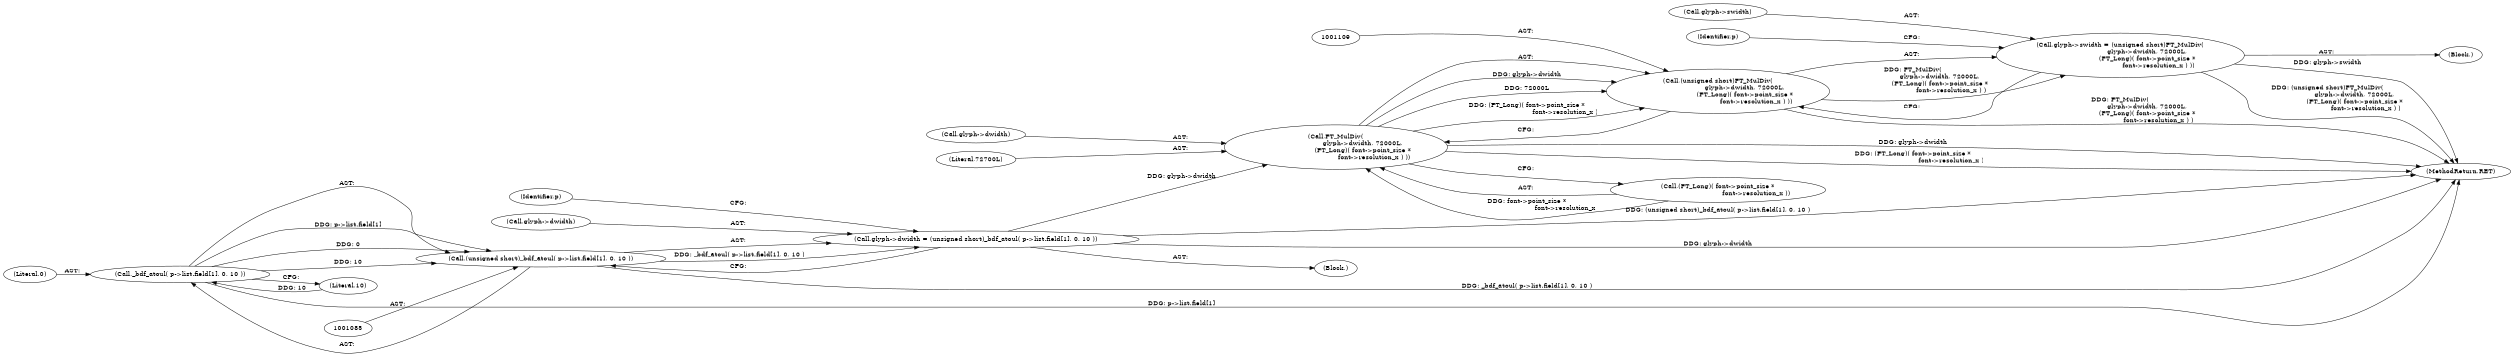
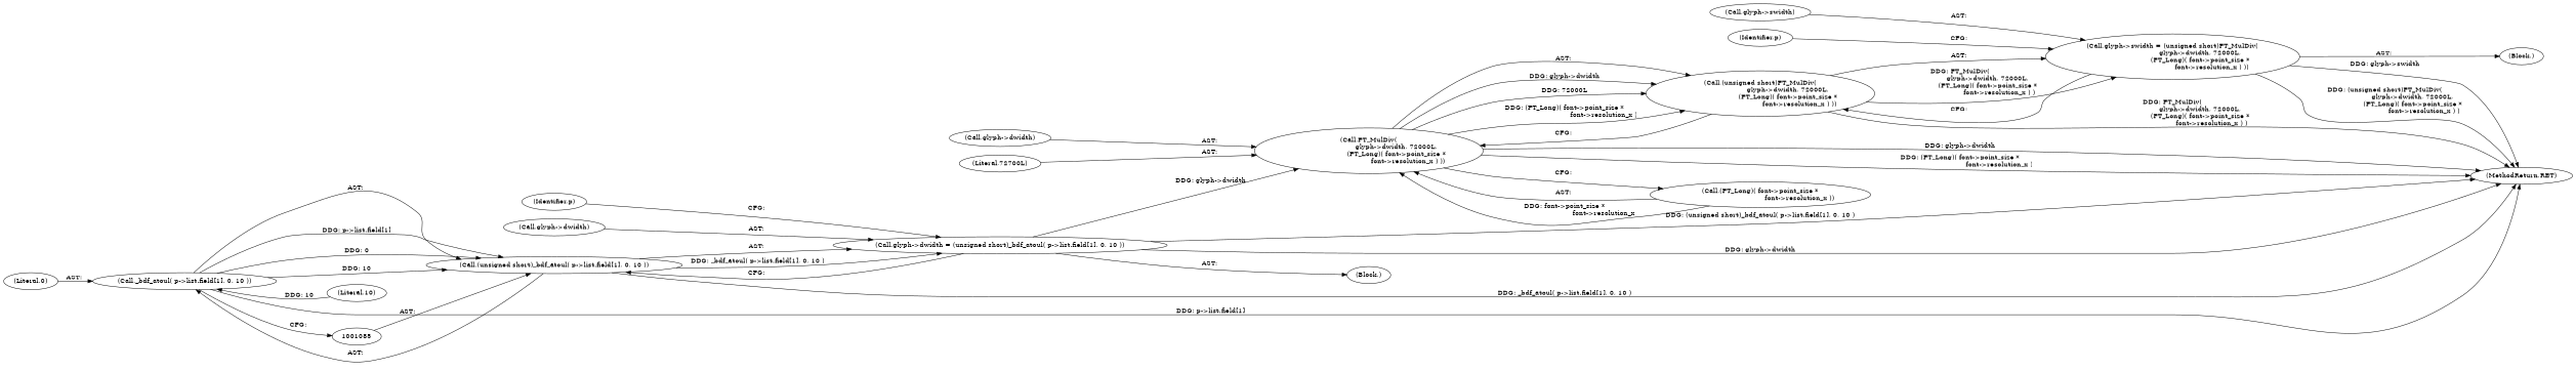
  digraph {
    rankdir=LR
    n1 [label="(Call,_bdf_atoul( p->list.field[1], 0, 10 ))"]
    n2 [label="(Call,(unsigned short)_bdf_atoul( p->list.field[1], 0, 10 ))"]
    n3 [label="(Literal,10)"]
    n4 [label="(MethodReturn,RET)"]
    n5 [label="(Call,glyph->dwidth = (unsigned short)_bdf_atoul( p->list.field[1], 0, 10 ))"]
    n6 [label="(Call,FT_MulDiv(\n                          glyph->dwidth, 72000L,\n                          (FT_Long)( font->point_size *\n                                     font->resolution_x ) ))"]
    n7 [label="(Block,)"]
    n8 [label="(Call,(unsigned short)FT_MulDiv(\n                          glyph->dwidth, 72000L,\n                          (FT_Long)( font->point_size *\n                                     font->resolution_x ) ))"]
    n9 [label="(Call,(FT_Long)( font->point_size *\n                                     font->resolution_x ))"]
    n10 [label="(Call,glyph->swidth = (unsigned short)FT_MulDiv(\n                          glyph->dwidth, 72000L,\n                          (FT_Long)( font->point_size *\n                                     font->resolution_x ) ))"]
    n11 [label="(Block,)"]
    n12 [label="(Identifier,p)"]
    n13 [label="(Call,glyph->dwidth)"]
    n14 [label="(Literal,72700L)"]
    n15 [label="(Literal,0)"]
    n16 [label="(Call,glyph->swidth)"]
    n17 [label="(Call,glyph->dwidth)"]
    n18 [label="(Identifier,p)"]
    1001085
-   1001109
    n1 -> n2 [label="AST: "]
    n1 -> n2 [label="DDG: p->list.field[1]"]
    n1 -> n2 [label="DDG: 0"]
    n1 -> n2 [label="DDG: 10"]
-   n1 -> n3 [label="CFG: "]
+   n1 -> 1001085 [label="CFG: "]
    n1 -> n4 [label="DDG: p->list.field[1]"]
    n2 -> n1 [label="AST: "]
    n2 -> n4 [label="DDG: _bdf_atoul( p->list.field[1], 0, 10 )"]
    n2 -> n5 [label="AST: "]
    n2 -> n5 [label="DDG: _bdf_atoul( p->list.field[1], 0, 10 )"]
    n3 -> n1 [label="DDG: 10"]
    n5 -> n2 [label="CFG: "]
    n5 -> n4 [label="DDG: (unsigned short)_bdf_atoul( p->list.field[1], 0, 10 )"]
    n5 -> n4 [label="DDG: glyph->dwidth"]
    n5 -> n6 [label="DDG: glyph->dwidth"]
    n5 -> n7 [label="AST: "]
    n6 -> n4 [label="DDG: glyph->dwidth"]
    n6 -> n4 [label="DDG: (FT_Long)( font->point_size *\n                                     font->resolution_x )"]
    n6 -> n8 [label="AST: "]
    n6 -> n8 [label="DDG: glyph->dwidth"]
    n6 -> n8 [label="DDG: 72000L"]
    n6 -> n8 [label="DDG: (FT_Long)( font->point_size *\n                                     font->resolution_x )"]
    n6 -> n9 [label="CFG: "]
    n8 -> n4 [label="DDG: FT_MulDiv(\n                          glyph->dwidth, 72000L,\n                          (FT_Long)( font->point_size *\n                                     font->resolution_x ) )"]
    n8 -> n6 [label="CFG: "]
    n8 -> n10 [label="AST: "]
    n8 -> n10 [label="DDG: FT_MulDiv(\n                          glyph->dwidth, 72000L,\n                          (FT_Long)( font->point_size *\n                                     font->resolution_x ) )"]
    n9 -> n6 [label="AST: "]
    n9 -> n6 [label="DDG: font->point_size *\n                                     font->resolution_x"]
    n10 -> n4 [label="DDG: glyph->swidth"]
    n10 -> n4 [label="DDG: (unsigned short)FT_MulDiv(\n                          glyph->dwidth, 72000L,\n                          (FT_Long)( font->point_size *\n                                     font->resolution_x ) )"]
    n10 -> n8 [label="CFG: "]
    n10 -> n11 [label="AST: "]
    n12 -> n5 [label="CFG: "]
    n13 -> n6 [label="AST: "]
    n14 -> n6 [label="AST: "]
    n15 -> n1 [label="AST: "]
    n16 -> n10 [label="AST: "]
    n17 -> n5 [label="AST: "]
    n18 -> n10 [label="CFG: "]
    1001085 -> n2 [label="AST: "]
-   1001109 -> n8 [label="AST: "]
  }
